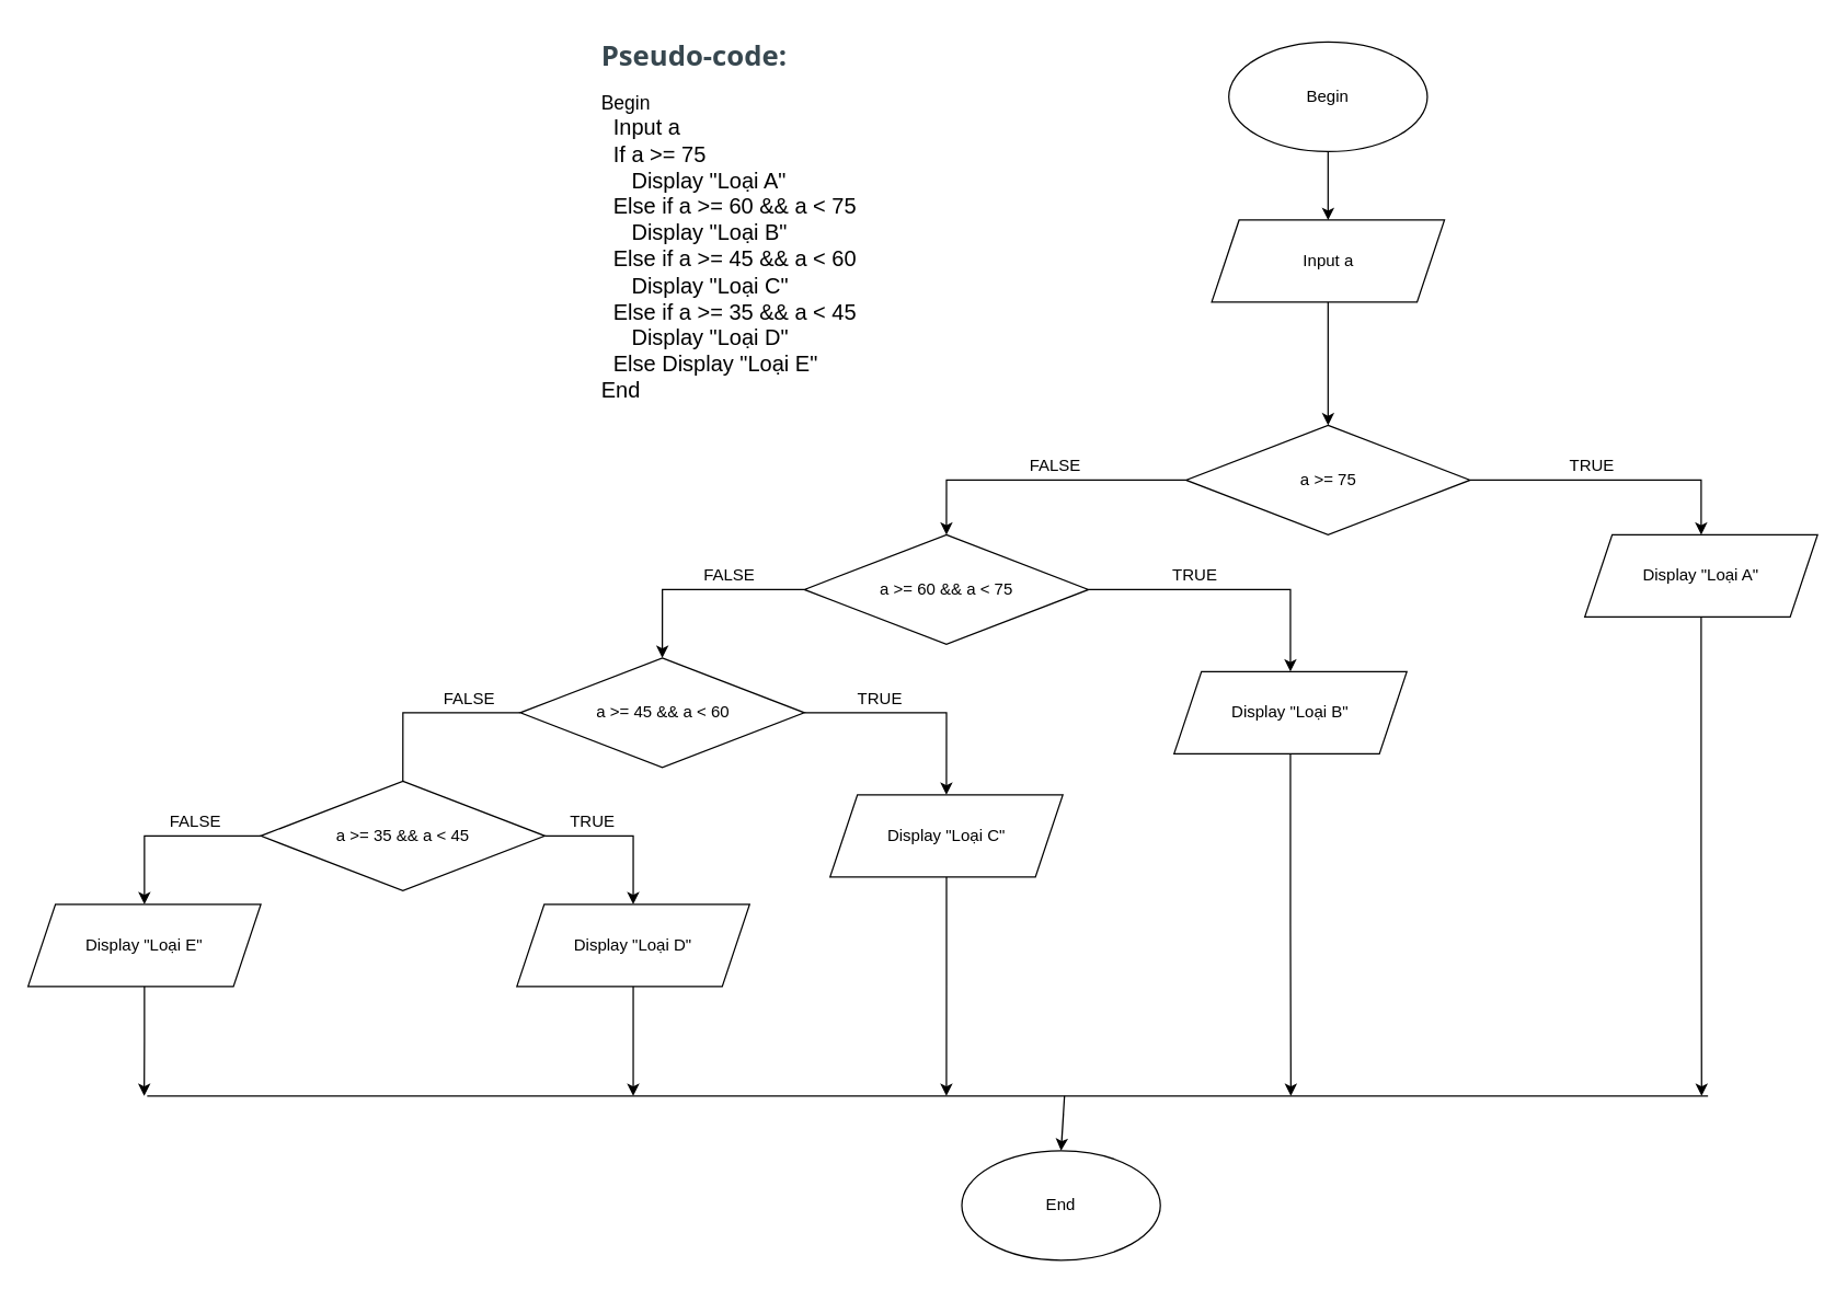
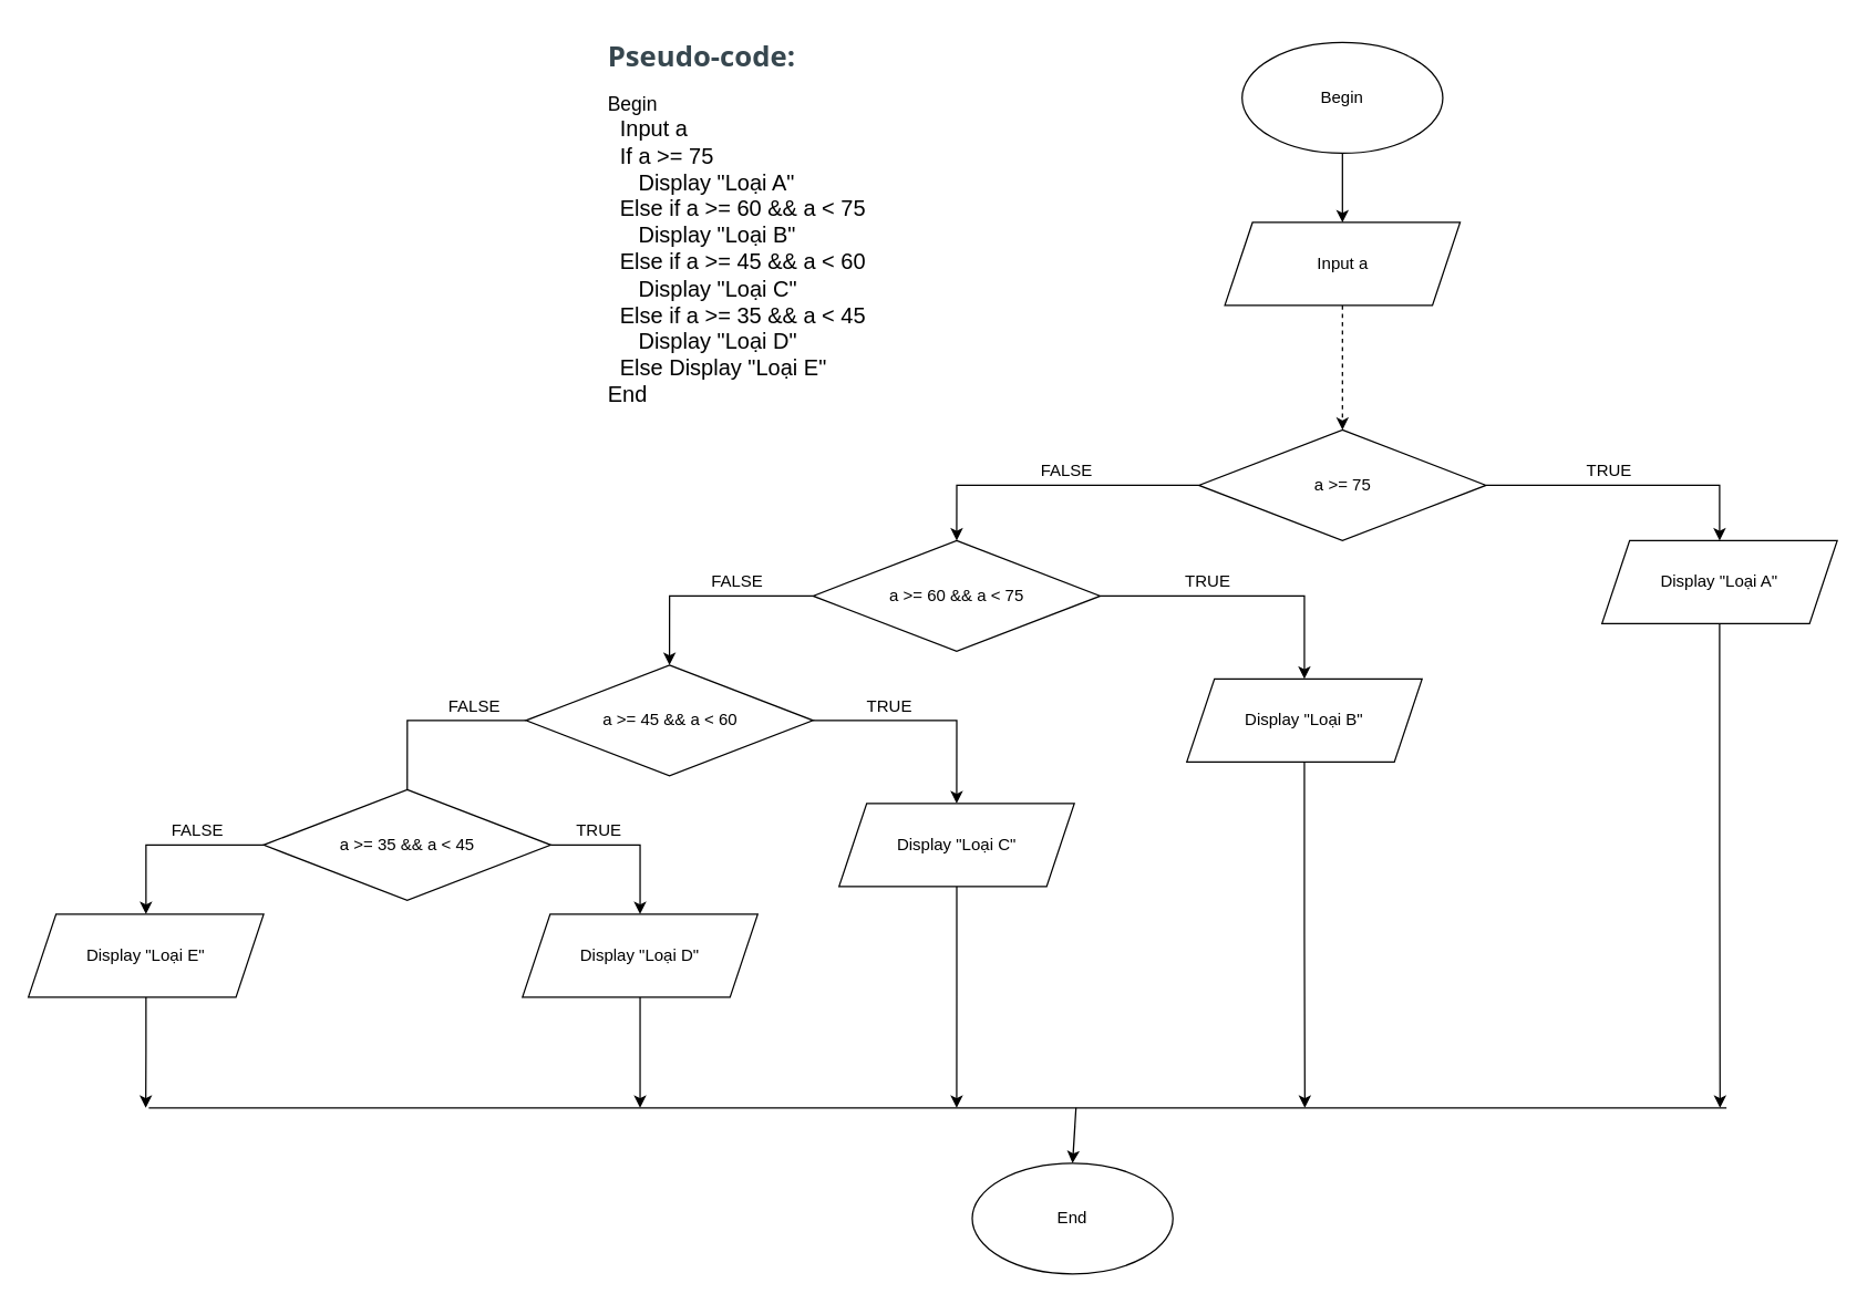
  <mxCell id="0" />
  <mxCell id="1" parent="0" />
  <mxCell id="2" value="&lt;div&gt;&lt;font style=&quot;font-size: 14px&quot;&gt;Begin&lt;/font&gt;&lt;/div&gt;&lt;div&gt;&lt;font size=&quot;3&quot;&gt;&lt;span&gt;&lt;/span&gt;&amp;nbsp; Input a&lt;/font&gt;&lt;/div&gt;&lt;div&gt;&lt;font size=&quot;3&quot;&gt;&lt;span&gt;&lt;/span&gt;&amp;nbsp; If a &amp;gt;= 75&lt;/font&gt;&lt;/div&gt;&lt;div&gt;&lt;font size=&quot;3&quot;&gt;&lt;span&gt;&lt;/span&gt;&amp;nbsp; &amp;nbsp; &amp;nbsp;Display &quot;Loại A&quot;&lt;/font&gt;&lt;/div&gt;&lt;div&gt;&lt;font size=&quot;3&quot;&gt;&lt;span&gt;&lt;/span&gt;&amp;nbsp; Else if a &amp;gt;= 60 &amp;amp;&amp;amp; a &amp;lt; 75&lt;/font&gt;&lt;/div&gt;&lt;div&gt;&lt;font size=&quot;3&quot;&gt;&lt;span&gt;&lt;/span&gt;&amp;nbsp; &amp;nbsp; &amp;nbsp;Display &quot;Loại B&quot;&lt;/font&gt;&lt;/div&gt;&lt;div&gt;&lt;font size=&quot;3&quot;&gt;&lt;span&gt;&lt;/span&gt;&amp;nbsp; Else if a &amp;gt;= 45 &amp;amp;&amp;amp; a &amp;lt; 60&lt;/font&gt;&lt;/div&gt;&lt;div&gt;&lt;font size=&quot;3&quot;&gt;&lt;span&gt;&lt;/span&gt;&amp;nbsp; &amp;nbsp; &amp;nbsp;Display &quot;Loại C&quot;&lt;/font&gt;&lt;/div&gt;&lt;div&gt;&lt;font size=&quot;3&quot;&gt;&lt;span&gt;&lt;/span&gt;&amp;nbsp; Else if a &amp;gt;= 35 &amp;amp;&amp;amp; a &amp;lt; 45&lt;/font&gt;&lt;/div&gt;&lt;div&gt;&lt;font size=&quot;3&quot;&gt;&lt;span&gt;&lt;/span&gt;&amp;nbsp; &amp;nbsp; &amp;nbsp;Display &quot;Loại D&quot;&lt;/font&gt;&lt;/div&gt;&lt;div&gt;&lt;font size=&quot;3&quot;&gt;&lt;span&gt;&lt;/span&gt;&amp;nbsp; Else Display &quot;Loại E&quot;&lt;/font&gt;&lt;/div&gt;&lt;div&gt;&lt;font size=&quot;3&quot;&gt;End&lt;/font&gt;&lt;/div&gt;" style="text;html=1;align=left;verticalAlign=middle;resizable=0;points=[];autosize=1;" parent="1" vertex="1"><mxGeometry x="437" y="90" width="200" height="180" as="geometry" /></mxCell>
  <mxCell id="3" value="&lt;h4 id=&quot;yui_3_17_2_1_1653982213211_51&quot; style=&quot;box-sizing: border-box ; margin-top: 0px ; margin-bottom: 0.5rem ; font-family: &amp;#34;open sans&amp;#34; ; line-height: 1.3 ; color: rgb(55 , 71 , 79) ; font-size: 1.286rem ; font-style: normal ; letter-spacing: normal ; text-align: left ; text-indent: 0px ; text-transform: none ; word-spacing: 0px ; background-color: rgb(255 , 255 , 255)&quot;&gt;&lt;span id=&quot;yui_3_17_2_1_1653982213211_50&quot; style=&quot;box-sizing: border-box&quot;&gt;Pseudo-code:&lt;/span&gt;&lt;/h4&gt;" style="text;whiteSpace=wrap;html=1;" parent="1" vertex="1"><mxGeometry x="437" y="20" width="140" height="50" as="geometry" /></mxCell>
  <mxCell id="4" style="edgeStyle=orthogonalEdgeStyle;rounded=0;orthogonalLoop=1;jettySize=auto;html=1;exitX=0.5;exitY=1;exitDx=0;exitDy=0;entryX=0.5;entryY=0;entryDx=0;entryDy=0;" parent="1" source="5" target="7" edge="1"><mxGeometry relative="1" as="geometry" /></mxCell>
  <mxCell id="5" value="Begin" style="ellipse;whiteSpace=wrap;html=1;" parent="1" vertex="1"><mxGeometry x="897" y="30" width="145" height="80" as="geometry" /></mxCell>
- <mxCell id="6" style="edgeStyle=orthogonalEdgeStyle;rounded=0;orthogonalLoop=1;jettySize=auto;html=1;exitX=0.5;exitY=1;exitDx=0;exitDy=0;entryX=0.5;entryY=0;entryDx=0;entryDy=0;" parent="1" source="7" target="10" edge="1"><mxGeometry relative="1" as="geometry" /></mxCell>
+ <mxCell id="6" style="edgeStyle=orthogonalEdgeStyle;rounded=0;orthogonalLoop=1;jettySize=auto;html=1;exitX=0.5;exitY=1;exitDx=0;exitDy=0;entryX=0.5;entryY=0;entryDx=0;entryDy=0;dashed=1;" parent="1" source="7" target="10" edge="1"><mxGeometry relative="1" as="geometry" /></mxCell>
  <mxCell id="7" value="Input a" style="shape=parallelogram;perimeter=parallelogramPerimeter;whiteSpace=wrap;html=1;fixedSize=1;" parent="1" vertex="1"><mxGeometry x="884.5" y="160" width="170" height="60" as="geometry" /></mxCell>
  <mxCell id="8" style="edgeStyle=orthogonalEdgeStyle;rounded=0;orthogonalLoop=1;jettySize=auto;html=1;exitX=1;exitY=0.5;exitDx=0;exitDy=0;entryX=0.5;entryY=0;entryDx=0;entryDy=0;" parent="1" source="10" target="12" edge="1"><mxGeometry relative="1" as="geometry" /></mxCell>
  <mxCell id="9" style="edgeStyle=orthogonalEdgeStyle;rounded=0;orthogonalLoop=1;jettySize=auto;html=1;entryX=0.5;entryY=0;entryDx=0;entryDy=0;" parent="1" source="10" target="16" edge="1"><mxGeometry relative="1" as="geometry" /></mxCell>
  <mxCell id="10" value="a &amp;gt;= 75" style="rhombus;whiteSpace=wrap;html=1;" parent="1" vertex="1"><mxGeometry x="865.75" y="310" width="207.5" height="80" as="geometry" /></mxCell>
  <mxCell id="11" style="edgeStyle=orthogonalEdgeStyle;rounded=0;orthogonalLoop=1;jettySize=auto;html=1;exitX=0.5;exitY=1;exitDx=0;exitDy=0;" edge="1" parent="1" source="12"><mxGeometry relative="1" as="geometry"><mxPoint x="1242.333" y="800" as="targetPoint" /></mxGeometry></mxCell>
  <mxCell id="12" value="Display &quot;Loại A&quot;" style="shape=parallelogram;perimeter=parallelogramPerimeter;whiteSpace=wrap;html=1;fixedSize=1;" parent="1" vertex="1"><mxGeometry x="1157" y="390" width="170" height="60" as="geometry" /></mxCell>
  <mxCell id="13" value="TRUE" style="text;html=1;align=center;verticalAlign=middle;resizable=0;points=[];autosize=1;" parent="1" vertex="1"><mxGeometry x="1137" y="330" width="50" height="20" as="geometry" /></mxCell>
  <mxCell id="14" style="edgeStyle=orthogonalEdgeStyle;rounded=0;orthogonalLoop=1;jettySize=auto;html=1;exitX=1;exitY=0.5;exitDx=0;exitDy=0;entryX=0.5;entryY=0;entryDx=0;entryDy=0;" parent="1" source="16" target="19" edge="1"><mxGeometry relative="1" as="geometry" /></mxCell>
  <mxCell id="15" style="edgeStyle=orthogonalEdgeStyle;rounded=0;orthogonalLoop=1;jettySize=auto;html=1;exitX=0;exitY=0.5;exitDx=0;exitDy=0;entryX=0.5;entryY=0;entryDx=0;entryDy=0;" parent="1" source="16" target="22" edge="1"><mxGeometry relative="1" as="geometry" /></mxCell>
  <mxCell id="16" value="a &amp;gt;= 60 &amp;amp;&amp;amp; a &amp;lt; 75" style="rhombus;whiteSpace=wrap;html=1;" parent="1" vertex="1"><mxGeometry x="587" y="390" width="207.5" height="80" as="geometry" /></mxCell>
  <mxCell id="17" value="FALSE" style="text;html=1;align=center;verticalAlign=middle;resizable=0;points=[];autosize=1;" parent="1" vertex="1"><mxGeometry x="744.5" y="330" width="50" height="20" as="geometry" /></mxCell>
  <mxCell id="18" style="edgeStyle=orthogonalEdgeStyle;rounded=0;orthogonalLoop=1;jettySize=auto;html=1;exitX=0.5;exitY=1;exitDx=0;exitDy=0;" edge="1" parent="1" source="19"><mxGeometry relative="1" as="geometry"><mxPoint x="942.333" y="800" as="targetPoint" /></mxGeometry></mxCell>
  <mxCell id="19" value="Display &quot;Loại B&quot;" style="shape=parallelogram;perimeter=parallelogramPerimeter;whiteSpace=wrap;html=1;fixedSize=1;" parent="1" vertex="1"><mxGeometry x="857" y="490" width="170" height="60" as="geometry" /></mxCell>
  <mxCell id="20" style="edgeStyle=orthogonalEdgeStyle;rounded=0;orthogonalLoop=1;jettySize=auto;html=1;exitX=1;exitY=0.5;exitDx=0;exitDy=0;entryX=0.5;entryY=0;entryDx=0;entryDy=0;" parent="1" source="22" target="26" edge="1"><mxGeometry relative="1" as="geometry" /></mxCell>
  <mxCell id="21" style="edgeStyle=orthogonalEdgeStyle;rounded=0;orthogonalLoop=1;jettySize=auto;html=1;exitX=0;exitY=0.5;exitDx=0;exitDy=0;entryX=0.5;entryY=0;entryDx=0;entryDy=0;endArrow=none;" parent="1" source="22" target="30" edge="1"><mxGeometry relative="1" as="geometry" /></mxCell>
  <mxCell id="22" value="a &amp;gt;= 45 &amp;amp;&amp;amp; a &amp;lt; 60" style="rhombus;whiteSpace=wrap;html=1;" parent="1" vertex="1"><mxGeometry x="379.5" y="480" width="207.5" height="80" as="geometry" /></mxCell>
  <mxCell id="23" value="TRUE" style="text;html=1;align=center;verticalAlign=middle;resizable=0;points=[];autosize=1;" parent="1" vertex="1"><mxGeometry x="847" y="410" width="50" height="20" as="geometry" /></mxCell>
  <mxCell id="24" value="FALSE" style="text;html=1;align=center;verticalAlign=middle;resizable=0;points=[];autosize=1;" parent="1" vertex="1"><mxGeometry x="507" y="410" width="50" height="20" as="geometry" /></mxCell>
  <mxCell id="25" style="edgeStyle=orthogonalEdgeStyle;rounded=0;orthogonalLoop=1;jettySize=auto;html=1;" edge="1" parent="1" source="26"><mxGeometry relative="1" as="geometry"><mxPoint x="690.75" y="800" as="targetPoint" /></mxGeometry></mxCell>
  <mxCell id="26" value="Display &quot;Loại C&quot;" style="shape=parallelogram;perimeter=parallelogramPerimeter;whiteSpace=wrap;html=1;fixedSize=1;" parent="1" vertex="1"><mxGeometry x="605.75" y="580" width="170" height="60" as="geometry" /></mxCell>
  <mxCell id="27" value="TRUE" style="text;html=1;align=center;verticalAlign=middle;resizable=0;points=[];autosize=1;" parent="1" vertex="1"><mxGeometry x="617" y="500" width="50" height="20" as="geometry" /></mxCell>
  <mxCell id="28" style="edgeStyle=orthogonalEdgeStyle;rounded=0;orthogonalLoop=1;jettySize=auto;html=1;exitX=1;exitY=0.5;exitDx=0;exitDy=0;entryX=0.5;entryY=0;entryDx=0;entryDy=0;" parent="1" source="30" target="32" edge="1"><mxGeometry relative="1" as="geometry" /></mxCell>
  <mxCell id="29" style="edgeStyle=orthogonalEdgeStyle;rounded=0;orthogonalLoop=1;jettySize=auto;html=1;exitX=0;exitY=0.5;exitDx=0;exitDy=0;entryX=0.5;entryY=0;entryDx=0;entryDy=0;" parent="1" source="30" target="36" edge="1"><mxGeometry relative="1" as="geometry" /></mxCell>
  <mxCell id="30" value="a &amp;gt;= 35 &amp;amp;&amp;amp; a &amp;lt; 45" style="rhombus;whiteSpace=wrap;html=1;" parent="1" vertex="1"><mxGeometry x="190" y="570" width="207.5" height="80" as="geometry" /></mxCell>
  <mxCell id="31" style="edgeStyle=orthogonalEdgeStyle;rounded=0;orthogonalLoop=1;jettySize=auto;html=1;" edge="1" parent="1" source="32"><mxGeometry relative="1" as="geometry"><mxPoint x="462" y="800" as="targetPoint" /></mxGeometry></mxCell>
  <mxCell id="32" value="Display &quot;Loại D&quot;" style="shape=parallelogram;perimeter=parallelogramPerimeter;whiteSpace=wrap;html=1;fixedSize=1;" parent="1" vertex="1"><mxGeometry x="377" y="660" width="170" height="60" as="geometry" /></mxCell>
  <mxCell id="33" value="TRUE" style="text;html=1;align=center;verticalAlign=middle;resizable=0;points=[];autosize=1;" parent="1" vertex="1"><mxGeometry x="407" y="590" width="50" height="20" as="geometry" /></mxCell>
  <mxCell id="34" value="FALSE" style="text;html=1;align=center;verticalAlign=middle;resizable=0;points=[];autosize=1;" parent="1" vertex="1"><mxGeometry x="317" y="500" width="50" height="20" as="geometry" /></mxCell>
  <mxCell id="35" style="edgeStyle=orthogonalEdgeStyle;rounded=0;orthogonalLoop=1;jettySize=auto;html=1;exitX=0.5;exitY=1;exitDx=0;exitDy=0;" edge="1" parent="1" source="36"><mxGeometry relative="1" as="geometry"><mxPoint x="104.833" y="800" as="targetPoint" /></mxGeometry></mxCell>
  <mxCell id="36" value="Display &quot;Loại E&quot;" style="shape=parallelogram;perimeter=parallelogramPerimeter;whiteSpace=wrap;html=1;fixedSize=1;" parent="1" vertex="1"><mxGeometry x="20" y="660" width="170" height="60" as="geometry" /></mxCell>
  <mxCell id="37" value="FALSE" style="text;html=1;align=center;verticalAlign=middle;resizable=0;points=[];autosize=1;" parent="1" vertex="1"><mxGeometry x="117" y="590" width="50" height="20" as="geometry" /></mxCell>
  <mxCell id="38" value="End" style="ellipse;whiteSpace=wrap;html=1;" vertex="1" parent="1"><mxGeometry x="702" y="840" width="145" height="80" as="geometry" /></mxCell>
  <mxCell id="39" value="" style="endArrow=none;html=1;" edge="1" parent="1"><mxGeometry width="50" height="50" relative="1" as="geometry"><mxPoint x="1247" y="800" as="sourcePoint" /><mxPoint x="107" y="800" as="targetPoint" /></mxGeometry></mxCell>
  <mxCell id="40" value="" style="endArrow=classic;html=1;entryX=0.5;entryY=0;entryDx=0;entryDy=0;" edge="1" parent="1" target="38"><mxGeometry width="50" height="50" relative="1" as="geometry"><mxPoint x="777" y="800" as="sourcePoint" /><mxPoint x="747" y="650" as="targetPoint" /></mxGeometry></mxCell>
